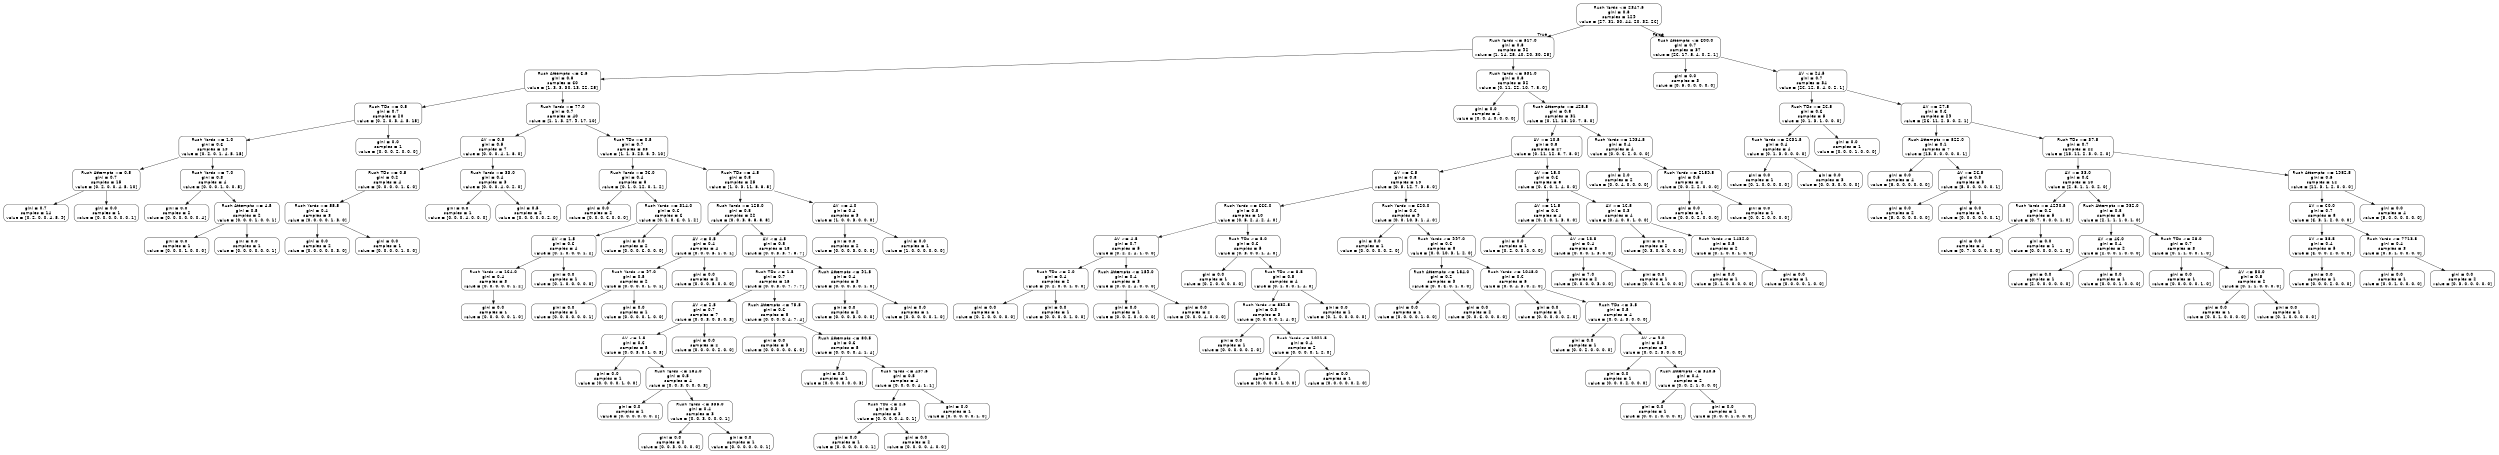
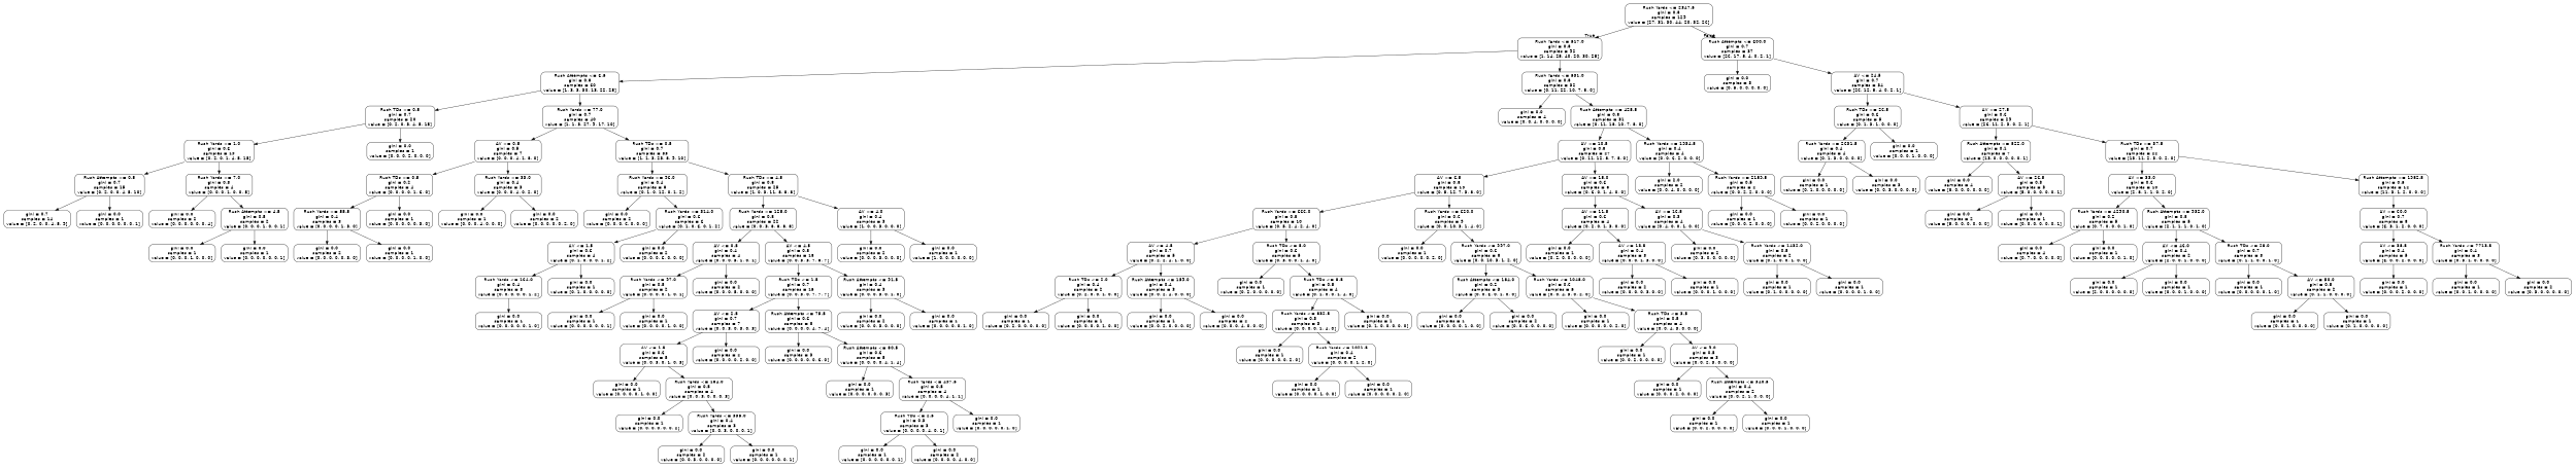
  digraph {
    node [color=black fontname=helvetica shape=box style=rounded]
    edge [fontname=helvetica]
    n1 [label="Rush Yards <= 2347.5\ngini = 0.8\nsamples = 129\nvalue = [27, 31, 30, 44, 20, 32, 26]"]
    n2 [label="Rush Yards <= 517.0\ngini = 0.8\nsamples = 92\nvalue = [1, 14, 25, 40, 20, 30, 25]"]
    n3 [label="Rush Attempts <= 600.0\ngini = 0.7\nsamples = 37\nvalue = [26, 17, 5, 4, 0, 2, 1]"]
    n4 [label="Rush Attempts <= 6.5\ngini = 0.8\nsamples = 60\nvalue = [1, 3, 3, 30, 13, 22, 25]"]
    n5 [label="Rush Yards <= 531.0\ngini = 0.8\nsamples = 32\nvalue = [0, 11, 22, 10, 7, 8, 0]"]
    n6 [label="gini = 0.0\nsamples = 3\nvalue = [0, 5, 0, 0, 0, 0, 0]"]
    n7 [label="AV <= 24.5\ngini = 0.7\nsamples = 34\nvalue = [26, 12, 5, 4, 0, 2, 1]"]
    n8 [label="Rush TDs <= 0.5\ngini = 0.7\nsamples = 20\nvalue = [0, 2, 0, 3, 4, 5, 15]"]
    n9 [label="Rush Yards <= 77.0\ngini = 0.7\nsamples = 40\nvalue = [1, 1, 3, 27, 9, 17, 10]"]
    n10 [label="gini = 0.0\nsamples = 4\nvalue = [0, 0, 4, 0, 0, 0, 0]"]
    n11 [label="Rush Attempts <= 425.5\ngini = 0.8\nsamples = 31\nvalue = [0, 11, 18, 10, 7, 8, 0]"]
    n12 [label="Rush Yards <= 1.0\ngini = 0.6\nsamples = 19\nvalue = [0, 2, 0, 1, 4, 5, 15]"]
    n13 [label="gini = 0.0\nsamples = 1\nvalue = [0, 0, 0, 2, 0, 0, 0]"]
    n14 [label="AV <= 0.5\ngini = 0.5\nsamples = 7\nvalue = [0, 0, 0, 4, 1, 8, 0]"]
    n15 [label="Rush TDs <= 0.5\ngini = 0.7\nsamples = 33\nvalue = [1, 1, 3, 23, 8, 9, 10]"]
    n16 [label="Rush Attempts <= 0.5\ngini = 0.7\nsamples = 15\nvalue = [0, 2, 0, 0, 4, 5, 10]"]
    n17 [label="Rush Yards <= 7.0\ngini = 0.3\nsamples = 4\nvalue = [0, 0, 0, 1, 0, 0, 5]"]
    n18 [label="gini = 0.7\nsamples = 14\nvalue = [0, 2, 0, 0, 4, 5, 9]"]
    n19 [label="gini = 0.0\nsamples = 1\nvalue = [0, 0, 0, 0, 0, 0, 1]"]
    n20 [label="gini = 0.0\nsamples = 2\nvalue = [0, 0, 0, 0, 0, 0, 4]"]
    n21 [label="Rush Attempts <= 4.5\ngini = 0.5\nsamples = 2\nvalue = [0, 0, 0, 1, 0, 0, 1]"]
    n22 [label="gini = 0.0\nsamples = 1\nvalue = [0, 0, 0, 1, 0, 0, 0]"]
    n23 [label="gini = 0.0\nsamples = 1\nvalue = [0, 0, 0, 0, 0, 0, 1]"]
    n24 [label="Rush TDs <= 0.5\ngini = 0.2\nsamples = 4\nvalue = [0, 0, 0, 0, 1, 6, 0]"]
    n25 [label="Rush Yards <= 33.0\ngini = 0.4\nsamples = 3\nvalue = [0, 0, 0, 4, 0, 2, 0]"]
    n26 [label="Rush Yards <= 96.0\ngini = 0.4\nsamples = 8\nvalue = [0, 1, 0, 12, 0, 1, 2]"]
    n27 [label="Rush TDs <= 4.5\ngini = 0.8\nsamples = 25\nvalue = [1, 0, 3, 11, 8, 8, 8]"]
    n28 [label="Rush Yards <= 55.5\ngini = 0.4\nsamples = 3\nvalue = [0, 0, 0, 0, 1, 3, 0]"]
+   n29 [label="gini = 0.0\nsamples = 1\nvalue = [0, 0, 0, 0, 0, 3, 0]"]
    n30 [label="gini = 0.0\nsamples = 1\nvalue = [0, 0, 0, 4, 0, 0, 0]"]
-   n31 [label="gini = 0.5\nsamples = 2\nvalue = [0, 0, 0, 0, 0, 2, 0]"]
+   n31 [label="gini = 0.0\nsamples = 2\nvalue = [0, 0, 0, 0, 0, 2, 0]"]
    n32 [label="gini = 0.0\nsamples = 2\nvalue = [0, 0, 0, 0, 0, 3, 0]"]
    n33 [label="gini = 0.0\nsamples = 1\nvalue = [0, 0, 0, 0, 1, 0, 0]"]
    n34 [label="gini = 0.0\nsamples = 2\nvalue = [0, 0, 0, 6, 0, 0, 0]"]
    n35 [label="Rush Yards <= 314.0\ngini = 0.6\nsamples = 6\nvalue = [0, 1, 0, 6, 0, 1, 2]"]
    n36 [label="Rush Yards <= 125.0\ngini = 0.8\nsamples = 22\nvalue = [0, 0, 3, 8, 8, 8, 8]"]
    n37 [label="AV <= 4.0\ngini = 0.4\nsamples = 3\nvalue = [1, 0, 0, 3, 0, 0, 0]"]
    n38 [label="AV <= 1.5\ngini = 0.6\nsamples = 4\nvalue = [0, 1, 0, 0, 0, 1, 2]"]
    n39 [label="gini = 0.0\nsamples = 2\nvalue = [0, 0, 0, 6, 0, 0, 0]"]
    n40 [label="Rush Yards <= 164.0\ngini = 0.4\nsamples = 3\nvalue = [0, 0, 0, 0, 0, 1, 2]"]
    n41 [label="gini = 0.0\nsamples = 1\nvalue = [0, 1, 0, 0, 0, 0, 0]"]
    n42 [label="gini = 0.0\nsamples = 1\nvalue = [0, 0, 0, 0, 0, 1, 0]"]
    n43 [label="AV <= 0.5\ngini = 0.4\nsamples = 4\nvalue = [0, 0, 0, 5, 1, 0, 1]"]
    n44 [label="AV <= 4.5\ngini = 0.8\nsamples = 18\nvalue = [0, 0, 3, 3, 7, 8, 7]"]
    n45 [label="gini = 0.0\nsamples = 2\nvalue = [0, 0, 0, 3, 0, 0, 0]"]
    n46 [label="gini = 0.0\nsamples = 1\nvalue = [1, 0, 0, 0, 0, 0, 0]"]
    n47 [label="Rush Yards <= 97.0\ngini = 0.5\nsamples = 2\nvalue = [0, 0, 0, 0, 1, 0, 1]"]
    n48 [label="gini = 0.0\nsamples = 2\nvalue = [0, 0, 0, 5, 0, 0, 0]"]
    n49 [label="Rush TDs <= 1.5\ngini = 0.7\nsamples = 15\nvalue = [0, 0, 3, 0, 7, 7, 7]"]
    n50 [label="Rush Attempts <= 91.5\ngini = 0.4\nsamples = 3\nvalue = [0, 0, 0, 3, 0, 1, 0]"]
    n51 [label="gini = 0.0\nsamples = 1\nvalue = [0, 0, 0, 0, 0, 0, 1]"]
    n52 [label="gini = 0.0\nsamples = 1\nvalue = [0, 0, 0, 0, 1, 0, 0]"]
    n53 [label="AV <= 2.5\ngini = 0.7\nsamples = 7\nvalue = [0, 0, 3, 0, 3, 0, 3]"]
    n54 [label="Rush Attempts <= 75.5\ngini = 0.6\nsamples = 8\nvalue = [0, 0, 0, 0, 4, 7, 4]"]
    n55 [label="gini = 0.0\nsamples = 2\nvalue = [0, 0, 0, 3, 0, 0, 0]"]
    n56 [label="gini = 0.0\nsamples = 1\nvalue = [0, 0, 0, 0, 0, 1, 0]"]
    n57 [label="AV <= 1.5\ngini = 0.6\nsamples = 5\nvalue = [0, 0, 3, 0, 1, 0, 3]"]
    n58 [label="gini = 0.0\nsamples = 2\nvalue = [0, 0, 0, 0, 2, 0, 0]"]
    n59 [label="gini = 0.0\nsamples = 3\nvalue = [0, 0, 0, 0, 0, 6, 0]"]
    n60 [label="Rush Attempts <= 80.5\ngini = 0.6\nsamples = 5\nvalue = [0, 0, 0, 0, 4, 1, 4]"]
    n61 [label="gini = 0.0\nsamples = 1\nvalue = [0, 0, 0, 0, 1, 0, 0]"]
    n62 [label="Rush Yards <= 184.0\ngini = 0.5\nsamples = 4\nvalue = [0, 0, 3, 0, 0, 0, 3]"]
    n63 [label="gini = 0.0\nsamples = 1\nvalue = [0, 0, 0, 0, 0, 0, 2]"]
    n64 [label="Rush Yards <= 335.0\ngini = 0.4\nsamples = 3\nvalue = [0, 0, 3, 0, 0, 0, 1]"]
    n65 [label="gini = 0.0\nsamples = 2\nvalue = [0, 0, 3, 0, 0, 0, 0]"]
    n66 [label="gini = 0.0\nsamples = 1\nvalue = [0, 0, 0, 0, 0, 0, 1]"]
    n67 [label="gini = 0.0\nsamples = 1\nvalue = [0, 0, 0, 0, 0, 0, 3]"]
    n68 [label="Rush Yards <= 497.5\ngini = 0.5\nsamples = 4\nvalue = [0, 0, 0, 0, 4, 1, 1]"]
    n69 [label="Rush TDs <= 2.5\ngini = 0.3\nsamples = 3\nvalue = [0, 0, 0, 0, 4, 0, 1]"]
    n70 [label="gini = 0.0\nsamples = 1\nvalue = [0, 0, 0, 0, 0, 1, 0]"]
    n71 [label="gini = 0.0\nsamples = 1\nvalue = [0, 0, 0, 0, 0, 0, 1]"]
    n72 [label="gini = 0.0\nsamples = 2\nvalue = [0, 0, 0, 0, 4, 0, 0]"]
    n73 [label="AV <= 10.5\ngini = 0.8\nsamples = 27\nvalue = [0, 11, 12, 8, 7, 8, 0]"]
    n74 [label="Rush Yards <= 1934.5\ngini = 0.4\nsamples = 4\nvalue = [0, 0, 6, 2, 0, 0, 0]"]
    n75 [label="AV <= 6.5\ngini = 0.8\nsamples = 19\nvalue = [0, 5, 12, 7, 3, 8, 0]"]
    n76 [label="AV <= 15.0\ngini = 0.6\nsamples = 8\nvalue = [0, 6, 0, 1, 4, 0, 0]"]
    n77 [label="gini = 2.0\nsamples = 2\nvalue = [0, 0, 4, 0, 0, 0, 0]"]
    n78 [label="Rush Yards <= 2159.5\ngini = 0.5\nsamples = 2\nvalue = [0, 0, 2, 2, 0, 0, 0]"]
    n79 [label="Rush Yards <= 666.0\ngini = 0.8\nsamples = 10\nvalue = [0, 5, 2, 4, 2, 4, 0]"]
    n80 [label="Rush Yards <= 620.0\ngini = 0.6\nsamples = 9\nvalue = [0, 0, 10, 3, 1, 4, 0]"]
    n81 [label="AV <= 11.5\ngini = 0.6\nsamples = 4\nvalue = [0, 2, 0, 1, 3, 0, 0]"]
    n82 [label="AV <= 16.5\ngini = 0.3\nsamples = 4\nvalue = [0, 4, 0, 0, 1, 0, 0]"]
    n83 [label="AV <= 4.5\ngini = 0.7\nsamples = 5\nvalue = [0, 2, 2, 4, 1, 0, 0]"]
    n84 [label="Rush TDs <= 5.0\ngini = 0.6\nsamples = 5\nvalue = [0, 3, 0, 0, 1, 4, 0]"]
    n85 [label="gini = 0.0\nsamples = 1\nvalue = [0, 0, 0, 0, 0, 2, 0]"]
    n86 [label="Rush Yards <= 997.0\ngini = 0.6\nsamples = 8\nvalue = [0, 0, 10, 3, 1, 2, 0]"]
    n87 [label="Rush TDs <= 2.0\ngini = 0.4\nsamples = 2\nvalue = [0, 2, 0, 0, 1, 0, 0]"]
    n88 [label="Rush Attempts <= 159.0\ngini = 0.4\nsamples = 3\nvalue = [0, 0, 2, 4, 0, 0, 0]"]
    n89 [label="gini = 0.0\nsamples = 1\nvalue = [0, 2, 0, 0, 0, 0, 0]"]
    n90 [label="Rush TDs <= 8.5\ngini = 0.5\nsamples = 4\nvalue = [0, 1, 0, 0, 1, 4, 0]"]
    n91 [label="gini = 0.0\nsamples = 1\nvalue = [0, 2, 0, 0, 0, 0, 0]"]
    n92 [label="gini = 0.0\nsamples = 1\nvalue = [0, 0, 0, 0, 1, 0, 0]"]
    n93 [label="gini = 0.0\nsamples = 1\nvalue = [0, 0, 2, 0, 0, 0, 0]"]
    n94 [label="gini = 0.0\nsamples = 2\nvalue = [0, 0, 0, 4, 0, 0, 0]"]
    n95 [label="Rush Yards <= 832.5\ngini = 0.3\nsamples = 3\nvalue = [0, 0, 0, 0, 1, 4, 0]"]
    n96 [label="gini = 0.0\nsamples = 1\nvalue = [0, 1, 0, 0, 0, 0, 0]"]
    n97 [label="gini = 0.0\nsamples = 1\nvalue = [0, 0, 0, 0, 0, 2, 0]"]
    n98 [label="Rush Yards <= 1021.5\ngini = 0.4\nsamples = 2\nvalue = [0, 0, 0, 0, 1, 2, 0]"]
    n99 [label="gini = 0.0\nsamples = 1\nvalue = [0, 0, 0, 0, 1, 0, 0]"]
    n100 [label="gini = 0.0\nsamples = 1\nvalue = [0, 0, 0, 0, 0, 2, 0]"]
    n101 [label="Rush Attempts <= 184.0\ngini = 0.2\nsamples = 3\nvalue = [0, 0, 6, 0, 1, 0, 0]"]
    n102 [label="Rush Yards <= 1048.0\ngini = 0.6\nsamples = 5\nvalue = [0, 0, 4, 3, 0, 2, 0]"]
    n103 [label="gini = 0.0\nsamples = 1\nvalue = [0, 0, 0, 0, 1, 0, 0]"]
    n104 [label="gini = 0.0\nsamples = 2\nvalue = [0, 0, 6, 0, 0, 0, 0]"]
    n105 [label="gini = 0.0\nsamples = 1\nvalue = [0, 0, 0, 0, 0, 2, 0]"]
    n106 [label="Rush TDs <= 3.5\ngini = 0.5\nsamples = 4\nvalue = [0, 0, 4, 3, 0, 0, 0]"]
    n107 [label="gini = 0.0\nsamples = 1\nvalue = [0, 0, 2, 0, 0, 0, 0]"]
    n108 [label="AV <= 9.0\ngini = 0.5\nsamples = 3\nvalue = [0, 0, 2, 3, 0, 0, 0]"]
    n109 [label="gini = 0.0\nsamples = 1\nvalue = [0, 0, 0, 2, 0, 0, 0]"]
    n110 [label="Rush Attempts <= 340.5\ngini = 0.4\nsamples = 2\nvalue = [0, 0, 2, 1, 0, 0, 0]"]
    n111 [label="gini = 0.0\nsamples = 1\nvalue = [0, 0, 2, 0, 0, 0, 0]"]
    n112 [label="gini = 0.0\nsamples = 1\nvalue = [0, 0, 0, 1, 0, 0, 0]"]
    n113 [label="gini = 0.0\nsamples = 1\nvalue = [0, 2, 0, 0, 0, 0, 0]"]
    n114 [label="AV <= 13.5\ngini = 0.4\nsamples = 3\nvalue = [0, 0, 0, 1, 3, 0, 0]"]
    n115 [label="gini = 0.0\nsamples = 2\nvalue = [0, 3, 0, 0, 0, 0, 0]"]
    n116 [label="Rush Yards <= 1432.0\ngini = 0.5\nsamples = 2\nvalue = [0, 1, 0, 0, 1, 0, 0]"]
-   n117 [label="gini = 7.0\nsamples = 2\nvalue = [0, 0, 0, 0, 3, 0, 0]"]
+   n117 [label="gini = 0.0\nsamples = 2\nvalue = [0, 0, 0, 0, 3, 0, 0]"]
    n118 [label="gini = 0.0\nsamples = 1\nvalue = [0, 0, 0, 1, 0, 0, 0]"]
    n119 [label="gini = 0.0\nsamples = 1\nvalue = [0, 1, 0, 0, 0, 0, 0]"]
    n120 [label="gini = 0.0\nsamples = 1\nvalue = [0, 0, 0, 0, 1, 0, 0]"]
    n121 [label="gini = 0.0\nsamples = 1\nvalue = [0, 0, 0, 2, 0, 0, 0]"]
    n122 [label="gini = 0.0\nsamples = 1\nvalue = [0, 0, 2, 0, 0, 0, 0]"]
    n123 [label="Rush TDs <= 26.5\ngini = 0.6\nsamples = 5\nvalue = [0, 1, 3, 1, 0, 0, 0]"]
    n124 [label="AV <= 27.5\ngini = 0.6\nsamples = 29\nvalue = [26, 11, 2, 3, 0, 2, 1]"]
    n125 [label="Rush Yards <= 2631.5\ngini = 0.4\nsamples = 4\nvalue = [0, 1, 3, 0, 0, 0, 0]"]
    n126 [label="gini = 0.0\nsamples = 1\nvalue = [0, 0, 0, 1, 0, 0, 0]"]
    n127 [label="Rush Attempts <= 822.0\ngini = 0.1\nsamples = 7\nvalue = [13, 0, 0, 0, 0, 0, 1]"]
    n128 [label="Rush TDs <= 37.5\ngini = 0.7\nsamples = 22\nvalue = [13, 11, 2, 3, 0, 2, 0]"]
    n129 [label="gini = 0.0\nsamples = 1\nvalue = [0, 1, 0, 0, 0, 0, 0]"]
    n130 [label="gini = 0.0\nsamples = 3\nvalue = [0, 0, 3, 0, 0, 0, 0]"]
    n131 [label="gini = 0.0\nsamples = 4\nvalue = [8, 0, 0, 0, 0, 0, 0]"]
    n132 [label="AV <= 26.5\ngini = 0.3\nsamples = 3\nvalue = [5, 0, 0, 0, 0, 0, 1]"]
    n133 [label="AV <= 33.0\ngini = 0.6\nsamples = 10\nvalue = [2, 8, 1, 1, 0, 2, 0]"]
    n134 [label="Rush Attempts <= 1982.5\ngini = 0.5\nsamples = 12\nvalue = [11, 3, 1, 2, 0, 0, 0]"]
    n135 [label="gini = 0.0\nsamples = 2\nvalue = [5, 0, 0, 0, 0, 0, 0]"]
    n136 [label="gini = 0.0\nsamples = 1\nvalue = [0, 0, 0, 0, 0, 0, 1]"]
    n137 [label="Rush Yards <= 4290.5\ngini = 0.2\nsamples = 5\nvalue = [0, 7, 0, 0, 0, 1, 0]"]
    n138 [label="Rush Attempts <= 932.0\ngini = 0.8\nsamples = 5\nvalue = [2, 1, 1, 1, 0, 1, 0]"]
    n139 [label="AV <= 60.0\ngini = 0.7\nsamples = 8\nvalue = [6, 3, 1, 2, 0, 0, 0]"]
-   n140 [label="gini = 0.0\nsamples = 4\nvalue = [5, 0, 0, 0, 0, 0, 0]"]
    n141 [label="gini = 0.0\nsamples = 4\nvalue = [0, 7, 0, 0, 0, 0, 0]"]
    n142 [label="gini = 0.0\nsamples = 1\nvalue = [0, 0, 0, 0, 0, 1, 0]"]
    n143 [label="AV <= 46.0\ngini = 0.4\nsamples = 2\nvalue = [2, 0, 0, 1, 0, 0, 0]"]
    n144 [label="Rush TDs <= 28.0\ngini = 0.7\nsamples = 3\nvalue = [0, 1, 1, 0, 0, 1, 0]"]
    n145 [label="gini = 0.0\nsamples = 1\nvalue = [2, 0, 0, 0, 0, 0, 0]"]
    n146 [label="gini = 0.0\nsamples = 1\nvalue = [0, 0, 0, 1, 0, 0, 0]"]
    n147 [label="gini = 0.0\nsamples = 1\nvalue = [0, 0, 0, 0, 0, 1, 0]"]
    n148 [label="AV <= 50.0\ngini = 0.5\nsamples = 2\nvalue = [0, 1, 1, 0, 0, 0, 0]"]
    n149 [label="gini = 0.0\nsamples = 1\nvalue = [0, 0, 1, 0, 0, 0, 0]"]
    n150 [label="gini = 0.0\nsamples = 1\nvalue = [0, 1, 0, 0, 0, 0, 0]"]
    n151 [label="AV <= 38.5\ngini = 0.4\nsamples = 5\nvalue = [6, 0, 0, 2, 0, 0, 0]"]
    n152 [label="Rush Yards <= 7713.5\ngini = 0.4\nsamples = 3\nvalue = [0, 3, 1, 0, 0, 0, 0]"]
    n153 [label="gini = 0.0\nsamples = 1\nvalue = [0, 0, 0, 2, 0, 0, 0]"]
    n154 [label="gini = 0.0\nsamples = 1\nvalue = [0, 0, 1, 0, 0, 0, 0]"]
    n155 [label="gini = 0.0\nsamples = 2\nvalue = [0, 3, 0, 0, 0, 0, 0]"]
    n1 -> n2 [headlabel=True labelangle=45 labeldistance=2.5]
    n1 -> n3 [headlabel=False labelangle=-45 labeldistance=2.5]
    n2 -> n4
    n2 -> n5
    n3 -> n6
    n3 -> n7
    n4 -> n8
    n4 -> n9
    n5 -> n10
    n5 -> n11
    n7 -> n123
    n7 -> n124
    n8 -> n12
    n8 -> n13
    n9 -> n14
    n9 -> n15
    n11 -> n73
    n11 -> n74
    n12 -> n16
    n12 -> n17
    n14 -> n24
    n14 -> n25
    n15 -> n26
    n15 -> n27
    n16 -> n18
    n16 -> n19
    n17 -> n20
    n17 -> n21
    n21 -> n22
    n21 -> n23
    n24 -> n28
+   n24 -> n29
    n25 -> n30
    n25 -> n31
    n26 -> n34
    n26 -> n35
    n27 -> n36
    n27 -> n37
    n28 -> n32
    n28 -> n33
    n35 -> n38
    n35 -> n39
    n36 -> n43
    n36 -> n44
    n37 -> n45
    n37 -> n46
    n38 -> n40
    n38 -> n41
    n40 -> n42
    n43 -> n47
    n43 -> n48
    n44 -> n49
    n44 -> n50
    n47 -> n51
    n47 -> n52
    n49 -> n53
    n49 -> n54
    n50 -> n55
    n50 -> n56
    n53 -> n57
    n53 -> n58
    n54 -> n59
    n54 -> n60
    n57 -> n61
    n57 -> n62
    n60 -> n67
    n60 -> n68
    n62 -> n63
    n62 -> n64
    n64 -> n65
    n64 -> n66
    n68 -> n69
    n68 -> n70
    n69 -> n71
    n69 -> n72
    n73 -> n75
    n73 -> n76
    n74 -> n77
    n74 -> n78
    n75 -> n79
    n75 -> n80
    n76 -> n81
    n76 -> n82
    n78 -> n121
    n78 -> n122
    n79 -> n83
    n79 -> n84
    n80 -> n85
    n80 -> n86
    n81 -> n113
    n81 -> n114
    n82 -> n115
    n82 -> n116
    n83 -> n87
    n83 -> n88
    n84 -> n89
    n84 -> n90
    n86 -> n101
    n86 -> n102
    n87 -> n91
    n87 -> n92
    n88 -> n93
    n88 -> n94
    n90 -> n95
    n90 -> n96
    n95 -> n97
    n95 -> n98
    n98 -> n99
    n98 -> n100
    n101 -> n103
    n101 -> n104
    n102 -> n105
    n102 -> n106
    n106 -> n107
    n106 -> n108
    n108 -> n109
    n108 -> n110
    n110 -> n111
    n110 -> n112
    n114 -> n117
    n114 -> n118
    n116 -> n119
    n116 -> n120
    n123 -> n125
    n123 -> n126
    n124 -> n127
    n124 -> n128
    n125 -> n129
    n125 -> n130
    n127 -> n131
    n127 -> n132
    n128 -> n133
    n128 -> n134
    n132 -> n135
    n132 -> n136
    n133 -> n137
    n133 -> n138
    n134 -> n139
-   n134 -> n140
    n137 -> n141
    n137 -> n142
    n138 -> n143
    n138 -> n144
    n139 -> n151
    n139 -> n152
    n143 -> n145
    n143 -> n146
    n144 -> n147
    n144 -> n148
    n148 -> n149
    n148 -> n150
    n151 -> n153
    n152 -> n154
    n152 -> n155
  }
